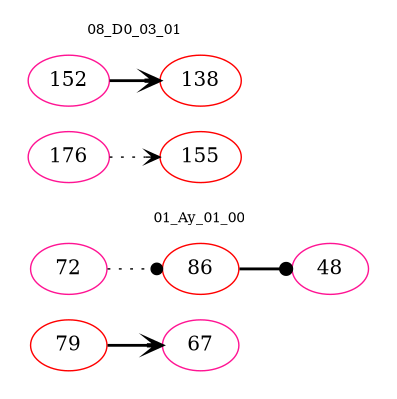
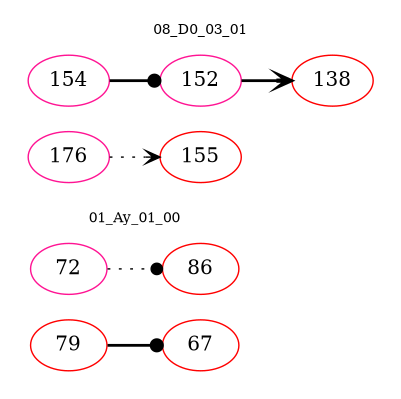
  digraph {
    rankdir=LR
    node [color=deeppink]
    edge [arrowhead=dot color=black style=bold]
    n1 [label=72]
    n2 [color=red label=86]
    n3 [color=red label=79]
-   n4 [label=48]
-   n5 [label=67]
+   n5 [color=red label=67]
+   n6 [label=154]
    n7 [label=152]
    n8 [label=176]
    n9 [color=red label=138]
    n10 [color=red label=155]
    subgraph cluster_1 {
      color=white
      fontsize=10
      label="01_Ay_01_00"
      n1
      n2
      n3
-     n4
      n5
    }
    subgraph cluster_2 {
      color=white
      fontsize=10
      label="08_D0_03_01"
+     n6
      n7
      n8
      n9
      n10
    }
    n1 -> n2 [style=dotted]
-   n2 -> n4
-   n3 -> n5 [arrowhead=vee]
+   n3 -> n5
+   n6 -> n7
    n7 -> n9 [arrowhead=vee]
    n8 -> n10 [arrowhead=vee style=dotted]
  }
